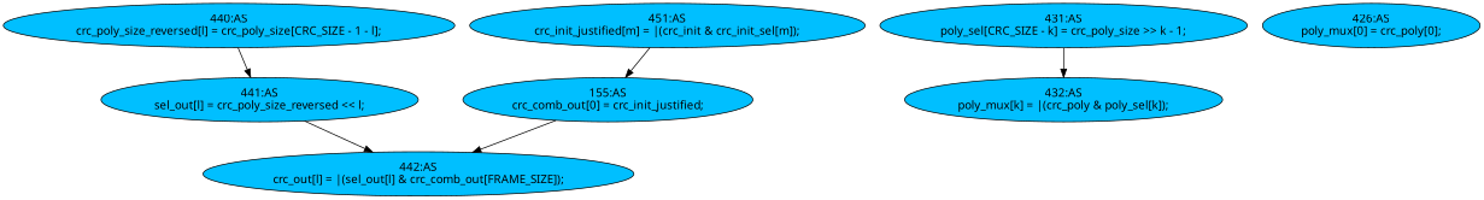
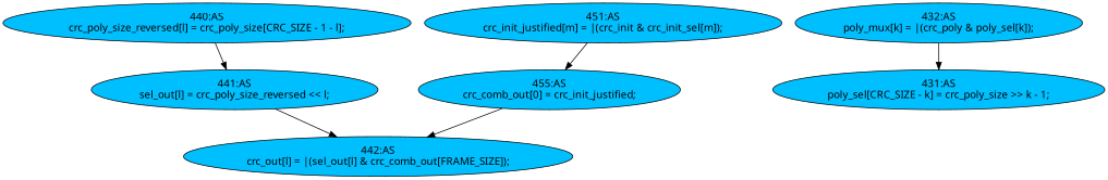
  strict digraph {
    fontname="Noto Sans"
    node [def_var="['poly_mux']" fillcolor=deepskyblue fontname="Noto Sans" statements="[]" style=filled typ=Assign]
    edge [fontname="Noto Sans"]
    n1 [ast="<pyverilog.vparser.ast.Assign object at 0x7f0104d3d890>" def_var="['crc_poly_size_reversed']" label="440:AS\ncrc_poly_size_reversed[l] = crc_poly_size[CRC_SIZE - 1 - l];" use_var="['crc_poly_size', 'l']"]
    n2 [ast="<pyverilog.vparser.ast.Assign object at 0x7f0104d3db50>" def_var="['sel_out']" label="441:AS\nsel_out[l] = crc_poly_size_reversed << l;" use_var="['crc_poly_size_reversed', 'l']"]
    n3 [ast="<pyverilog.vparser.ast.Assign object at 0x7f0104d3ded0>" def_var="['crc_out']" label="442:AS\ncrc_out[l] = |(sel_out[l] & crc_comb_out[FRAME_SIZE]);" use_var="['sel_out', 'l', 'crc_comb_out']"]
    n4 [ast="<pyverilog.vparser.ast.Assign object at 0x7f0104d3ccd0>" def_var="['crc_init_justified']" label="451:AS\ncrc_init_justified[m] = |(crc_init & crc_init_sel[m]);" use_var="['crc_init', 'crc_init_sel', 'm']"]
-   n5 [ast="<pyverilog.vparser.ast.Assign object at 0x7f0104d3ced0>" def_var="['crc_comb_out']" label="155:AS\ncrc_comb_out[0] = crc_init_justified;" use_var="['crc_init_justified']"]
+   n5 [ast="<pyverilog.vparser.ast.Assign object at 0x7f0104d3ced0>" def_var="['crc_comb_out']" label="455:AS\ncrc_comb_out[0] = crc_init_justified;" use_var="['crc_init_justified']"]
    n6 [ast="<pyverilog.vparser.ast.Assign object at 0x7f0104d1de90>" label="432:AS\npoly_mux[k] = |(crc_poly & poly_sel[k]);" use_var="['crc_poly', 'poly_sel', 'k']"]
    n7 [ast="<pyverilog.vparser.ast.Assign object at 0x7f0104d1db90>" def_var="['poly_sel']" label="431:AS\npoly_sel[CRC_SIZE - k] = crc_poly_size >> k - 1;" use_var="['crc_poly_size', 'k']"]
-   n8 [ast="<pyverilog.vparser.ast.Assign object at 0x7f0104d1d1d0>" label="426:AS\npoly_mux[0] = crc_poly[0];" use_var="['crc_poly']"]
    n1 -> n2
    n2 -> n3
    n4 -> n5
    n5 -> n3
-   n7 -> n6
+   n6 -> n7
  }
